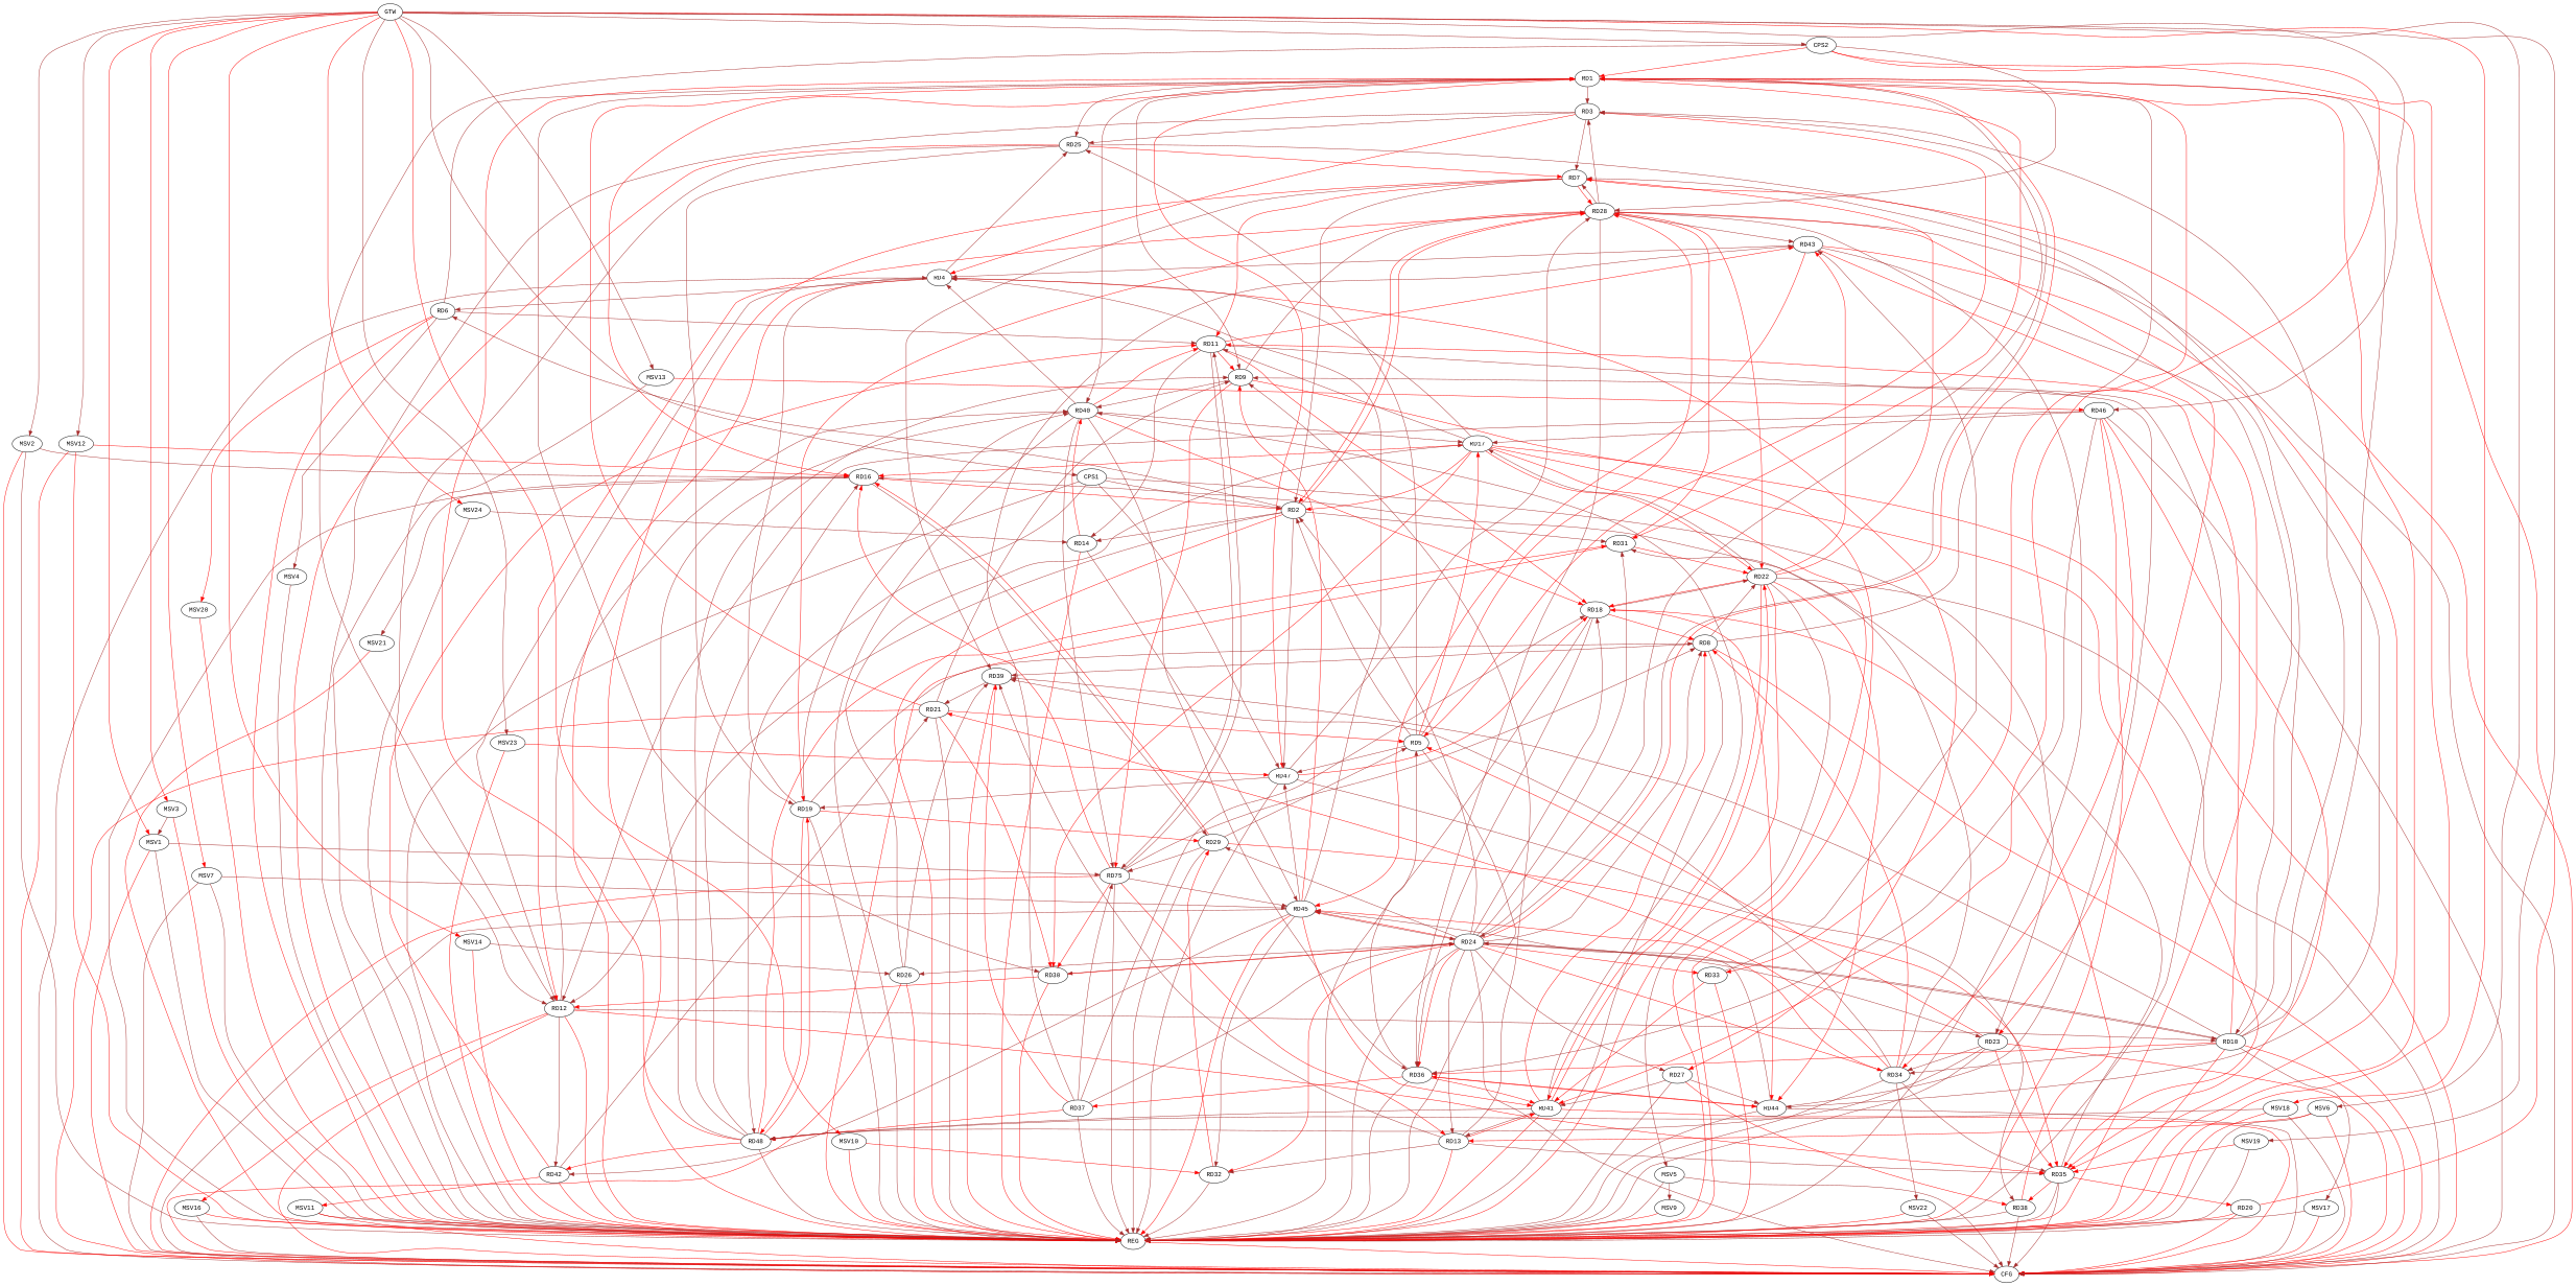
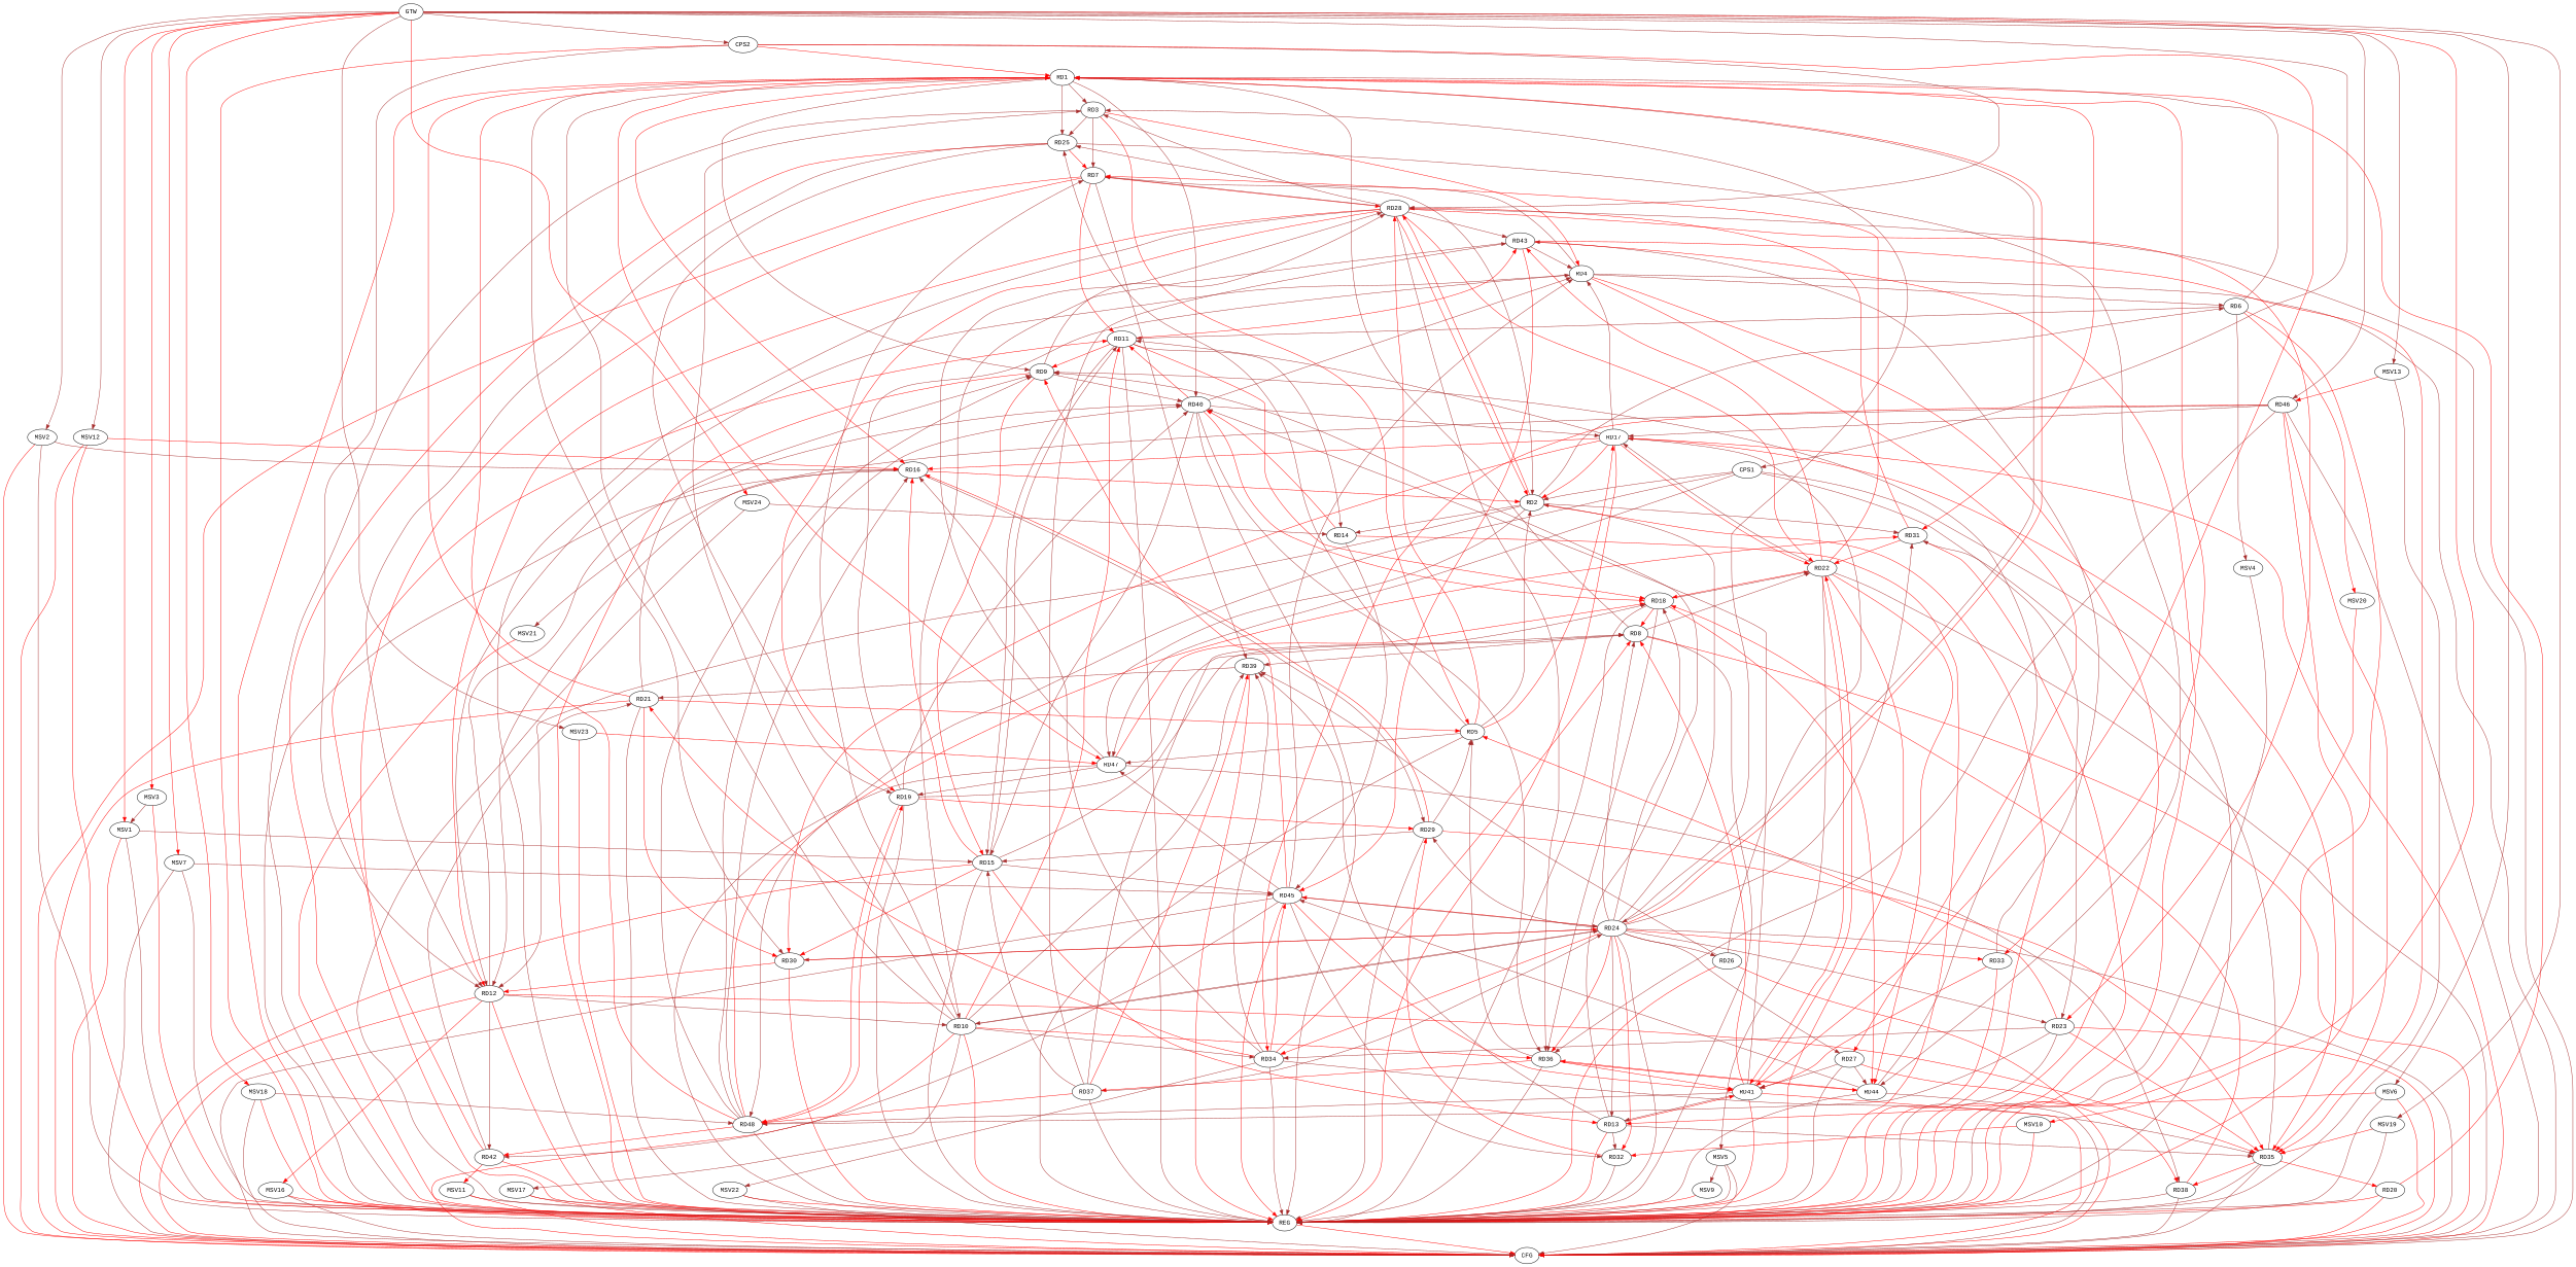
  strict digraph {
    fontname="Liberation Mono"
    node [fontname="Liberation Mono"]
    edge [color=brown fontname="Liberation Mono"]
    n1 [label=RD1]
    n2 [label=RD3]
    n3 [label=RD9]
    n4 [label=RD16]
    n5 [label=RD24]
    n6 [label=RD25]
    n7 [label=RD30]
    n8 [label=RD31]
    n9 [label=RD33]
    n10 [label=RD47]
    n11 [label=REG]
    n12 [label=RD40]
    n13 [label=RD4]
    n14 [label=RD5]
    n15 [label=RD7]
    n16 [label=RD28]
-   n17 [label=RD75]
+   n17 [label=RD15]
    n18 [label=RD2]
    n19 [label=RD29]
    n20 [label=MSV21]
    n21 [label=RD27]
    n22 [label=CFG]
    n23 [label=RD8]
    n24 [label=RD10]
    n25 [label=RD34]
    n26 [label=RD36]
    n27 [label=RD18]
    n28 [label=RD13]
    n29 [label=RD32]
    n30 [label=RD45]
    n31 [label=RD23]
    n32 [label=RD26]
    n33 [label=RD12]
    n34 [label=RD44]
    n35 [label=RD19]
    n36 [label=RD22]
    n37 [label=RD43]
    n38 [label=RD41]
    n39 [label=RD38]
    n40 [label=RD6]
    n41 [label=RD14]
    n42 [label=RD11]
    n43 [label=MSV4]
    n44 [label=MSV20]
    n45 [label=RD35]
    n46 [label=RD42]
    n47 [label=MSV16]
    n48 [label=RD17]
    n49 [label=RD39]
    n50 [label=RD21]
    n51 [label=MSV5]
    n52 [label=MSV17]
    n53 [label=MSV22]
    n54 [label=RD37]
    n55 [label=RD20]
    n56 [label=MSV11]
    n57 [label=RD48]
    n58 [label=MSV9]
    n59 [label=RD46]
    n60 [label=CPS1]
    n61 [label=CPS2]
    n62 [label=GTW]
    n63 [label=MSV1]
    n64 [label=MSV2]
    n65 [label=MSV3]
    n66 [label=MSV6]
    n67 [label=MSV7]
    n68 [label=MSV10]
    n69 [label=MSV12]
    n70 [label=MSV13]
-   n71 [label=MSV14]
    n72 [label=MSV18]
    n73 [label=MSV19]
    n74 [label=MSV23]
    n75 [label=MSV24]
    n1 -> n2
    n1 -> n3
    n1 -> n4 [color=red]
    n1 -> n5
    n1 -> n6
    n1 -> n7
    n1 -> n8 [color=red]
    n1 -> n9 [color=red]
    n1 -> n10 [color=red]
    n1 -> n11 [color=red]
    n1 -> n12
    n2 -> n6
    n2 -> n11
    n2 -> n13 [color=red]
    n2 -> n14 [color=red]
    n2 -> n15
    n3 -> n11 [color=red]
    n3 -> n12
    n3 -> n16
    n3 -> n17 [color=red]
    n4 -> n11
    n4 -> n18 [color=red]
    n4 -> n19
    n4 -> n20
    n5 -> n1 [color=red]
    n5 -> n2
    n5 -> n7
    n5 -> n8
    n5 -> n9 [color=red]
    n5 -> n11
    n5 -> n18
    n5 -> n19
    n5 -> n21
    n5 -> n22
    n5 -> n23
    n5 -> n24
    n5 -> n25 [color=red]
    n5 -> n26 [color=red]
    n5 -> n27
    n5 -> n28
    n5 -> n29 [color=red]
    n5 -> n30 [color=red]
    n5 -> n31
    n5 -> n32
    n6 -> n11 [color=red]
    n6 -> n15 [color=red]
    n6 -> n33
    n6 -> n34
    n6 -> n35
    n7 -> n5 [color=red]
    n7 -> n11 [color=red]
    n7 -> n33 [color=red]
    n8 -> n11 [color=red]
    n8 -> n16 [color=red]
    n8 -> n36 [color=red]
    n9 -> n11 [color=red]
    n9 -> n37
    n9 -> n38 [color=red]
    n10 -> n11
    n10 -> n16
    n10 -> n27 [color=red]
    n10 -> n35
    n10 -> n39
    n11 -> n22 [color=red]
    n12 -> n11
    n12 -> n13
    n12 -> n17
    n12 -> n26
    n12 -> n27 [color=red]
    n12 -> n42 [color=red]
    n12 -> n48
    n13 -> n6
    n13 -> n11 [color=red]
    n13 -> n21 [color=red]
    n13 -> n22
    n13 -> n33
    n13 -> n40
    n14 -> n6
    n14 -> n10
    n14 -> n11
    n14 -> n16 [color=red]
    n14 -> n18
    n14 -> n48 [color=red]
    n15 -> n11 [color=red]
    n15 -> n16 [color=red]
    n15 -> n18
    n15 -> n22 [color=red]
    n15 -> n42 [color=red]
    n15 -> n49
    n16 -> n2
    n16 -> n11
    n16 -> n15
    n16 -> n18 [color=red]
    n16 -> n22
    n16 -> n26
    n16 -> n31 [color=red]
    n16 -> n33 [color=red]
    n16 -> n35 [color=red]
    n16 -> n36 [color=red]
    n16 -> n37
    n17 -> n4 [color=red]
    n17 -> n7 [color=red]
    n17 -> n11
    n17 -> n22 [color=red]
    n17 -> n23
    n17 -> n28 [color=red]
    n17 -> n30
    n17 -> n42
    n18 -> n8
    n18 -> n10
    n18 -> n11 [color=red]
    n18 -> n16 [color=red]
    n18 -> n33
    n18 -> n40
    n18 -> n41
    n19 -> n4 [color=red]
    n19 -> n11
    n19 -> n14
    n19 -> n17
    n19 -> n45 [color=red]
    n20 -> n11 [color=red]
    n21 -> n11
    n21 -> n34
    n21 -> n38
    n21 -> n39 [color=red]
    n23 -> n1
    n23 -> n11
    n23 -> n22 [color=red]
    n23 -> n36
    n23 -> n49
    n24 -> n1
    n24 -> n2
    n24 -> n5
    n24 -> n11 [color=red]
    n24 -> n15
    n24 -> n22 [color=red]
    n24 -> n25
    n24 -> n26 [color=red]
    n24 -> n42 [color=red]
    n24 -> n49
    n24 -> n52
    n25 -> n4
    n25 -> n11
    n25 -> n23 [color=red]
    n25 -> n30 [color=red]
    n25 -> n45
    n25 -> n49
    n25 -> n50 [color=red]
    n25 -> n53
    n26 -> n11
    n26 -> n14
    n26 -> n34 [color=red]
    n26 -> n38 [color=red]
    n26 -> n54 [color=red]
    n27 -> n11
    n27 -> n23 [color=red]
    n27 -> n26
    n27 -> n34 [color=red]
    n27 -> n36
    n28 -> n3
    n28 -> n11 [color=red]
    n28 -> n29
    n28 -> n38 [color=red]
    n28 -> n45
    n28 -> n49
    n29 -> n11
    n29 -> n19 [color=red]
    n30 -> n3 [color=red]
    n30 -> n5
    n30 -> n10
    n30 -> n11 [color=red]
    n30 -> n13
    n30 -> n22
    n30 -> n29
    n30 -> n38 [color=red]
    n30 -> n46
    n31 -> n11
    n31 -> n14 [color=red]
    n31 -> n22 [color=red]
    n31 -> n25
    n31 -> n45 [color=red]
    n31 -> n57
    n32 -> n11 [color=red]
    n32 -> n22 [color=red]
    n32 -> n48
    n32 -> n49
    n33 -> n11 [color=red]
    n33 -> n12
    n33 -> n22 [color=red]
    n33 -> n24
    n33 -> n45 [color=red]
    n33 -> n46
    n33 -> n47 [color=red]
    n34 -> n3
    n34 -> n11
    n34 -> n22
    n34 -> n26 [color=red]
    n34 -> n30
    n35 -> n11
    n35 -> n12
    n35 -> n13
    n35 -> n19 [color=red]
    n35 -> n23
    n35 -> n57 [color=red]
    n36 -> n11 [color=red]
    n36 -> n15 [color=red]
    n36 -> n22
    n36 -> n27 [color=red]
    n36 -> n34 [color=red]
    n36 -> n37 [color=red]
    n36 -> n38 [color=red]
    n36 -> n48
    n36 -> n51
    n37 -> n11 [color=red]
    n37 -> n13
    n37 -> n24
    n37 -> n30 [color=red]
    n37 -> n45 [color=red]
    n38 -> n11 [color=red]
    n38 -> n12
    n38 -> n22 [color=red]
    n38 -> n23 [color=red]
    n38 -> n28
    n38 -> n36 [color=red]
    n38 -> n57
    n39 -> n11
    n39 -> n22
    n39 -> n27 [color=red]
    n40 -> n1
    n40 -> n11 [color=red]
    n40 -> n42
    n40 -> n43
    n40 -> n44 [color=red]
    n41 -> n11 [color=red]
    n41 -> n12 [color=red]
    n41 -> n30
    n42 -> n3 [color=red]
    n42 -> n11
    n42 -> n17
    n42 -> n27 [color=red]
    n42 -> n37 [color=red]
    n42 -> n41
    n43 -> n11
    n44 -> n11 [color=red]
    n45 -> n8
    n45 -> n11
    n45 -> n22
    n45 -> n39 [color=red]
    n45 -> n55 [color=red]
    n46 -> n11 [color=red]
    n46 -> n42 [color=red]
    n46 -> n50
    n46 -> n56 [color=red]
    n47 -> n11 [color=red]
    n47 -> n22
    n48 -> n4 [color=red]
    n48 -> n7 [color=red]
    n48 -> n11 [color=red]
    n48 -> n13
    n48 -> n18 [color=red]
    n48 -> n22 [color=red]
    n48 -> n36 [color=red]
    n48 -> n42
    n48 -> n45 [color=red]
    n49 -> n11 [color=red]
    n49 -> n50
    n50 -> n1 [color=red]
    n50 -> n3
    n50 -> n7 [color=red]
    n50 -> n11
    n50 -> n14 [color=red]
    n50 -> n22 [color=red]
    n51 -> n11
    n51 -> n22
    n51 -> n58
    n52 -> n11
    n52 -> n22 [color=red]
    n53 -> n11 [color=red]
    n53 -> n22
    n54 -> n5
    n54 -> n11
    n54 -> n17
    n54 -> n27
    n54 -> n37
    n54 -> n49 [color=red]
    n54 -> n57 [color=red]
    n55 -> n1 [color=red]
    n55 -> n11 [color=red]
    n55 -> n22 [color=red]
    n56 -> n11
    n56 -> n22 [color=red]
    n57 -> n1 [color=red]
    n57 -> n3
    n57 -> n4
    n57 -> n8 [color=red]
    n57 -> n11
    n57 -> n12
    n57 -> n35 [color=red]
    n57 -> n46 [color=red]
    n58 -> n11 [color=red]
    n59 -> n11 [color=red]
    n59 -> n22
    n59 -> n25 [color=red]
    n59 -> n26
    n59 -> n33
    n59 -> n45 [color=red]
    n59 -> n48
    n60 -> n10
    n60 -> n11
    n60 -> n18
    n60 -> n31
    n60 -> n57
    n61 -> n1 [color=red]
    n61 -> n11 [color=red]
    n61 -> n16
    n61 -> n33
    n61 -> n38 [color=red]
    n62 -> n59
    n62 -> n60
    n62 -> n61
    n62 -> n63 [color=red]
    n62 -> n64
    n62 -> n65 [color=red]
    n62 -> n66
    n62 -> n67 [color=red]
    n62 -> n68 [color=red]
    n62 -> n69
    n62 -> n70
-   n62 -> n71 [color=red]
    n62 -> n72 [color=red]
    n62 -> n73
    n62 -> n74
    n62 -> n75 [color=red]
    n63 -> n11
    n63 -> n17
    n63 -> n22 [color=red]
    n64 -> n4
    n64 -> n11
    n64 -> n22 [color=red]
    n65 -> n11 [color=red]
    n65 -> n63
    n66 -> n11
    n66 -> n22 [color=red]
    n66 -> n28 [color=red]
    n67 -> n11
    n67 -> n22
    n67 -> n30
    n68 -> n11 [color=red]
    n68 -> n29 [color=red]
    n69 -> n4 [color=red]
    n69 -> n11 [color=red]
    n69 -> n22 [color=red]
    n70 -> n11
    n70 -> n59 [color=red]
-   n71 -> n11 [color=red]
-   n71 -> n32
    n72 -> n11 [color=red]
    n72 -> n22
    n72 -> n57
    n73 -> n11
    n73 -> n45 [color=red]
    n74 -> n10 [color=red]
    n74 -> n11 [color=red]
    n75 -> n11
    n75 -> n41
  }
